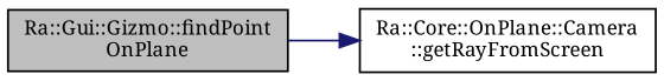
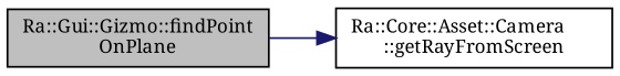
  digraph {
    rankdir=LR
    fontname="Noto Serif"
    node [color=black fontname="Noto Serif" fontsize=10 shape=record style=filled]
    n1 [fillcolor=grey75 fontcolor=black height=0.2 label="Ra::Gui::Gizmo::findPoint\lOnPlane" width=0.4]
-   n2 [fillcolor=white height=0.2 label="Ra::Core::OnPlane::Camera\l::getRayFromScreen" width=0.4]
+   n2 [fillcolor=white height=0.2 label="Ra::Core::Asset::Camera\l::getRayFromScreen" width=0.4]
    n1 -> n2 [color=midnightblue fontname="Noto Serif" fontsize=10 labelfontname=Helvetica labelfontsize=10 style=solid]
  }
